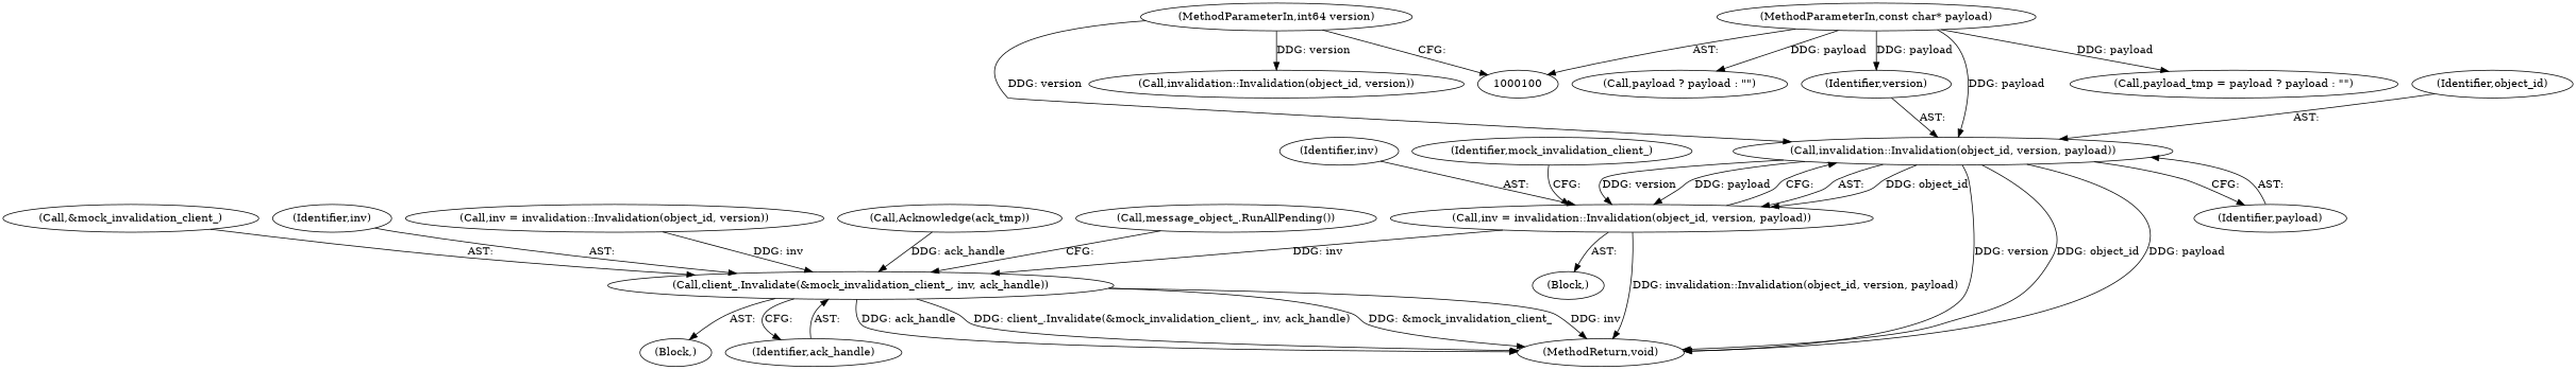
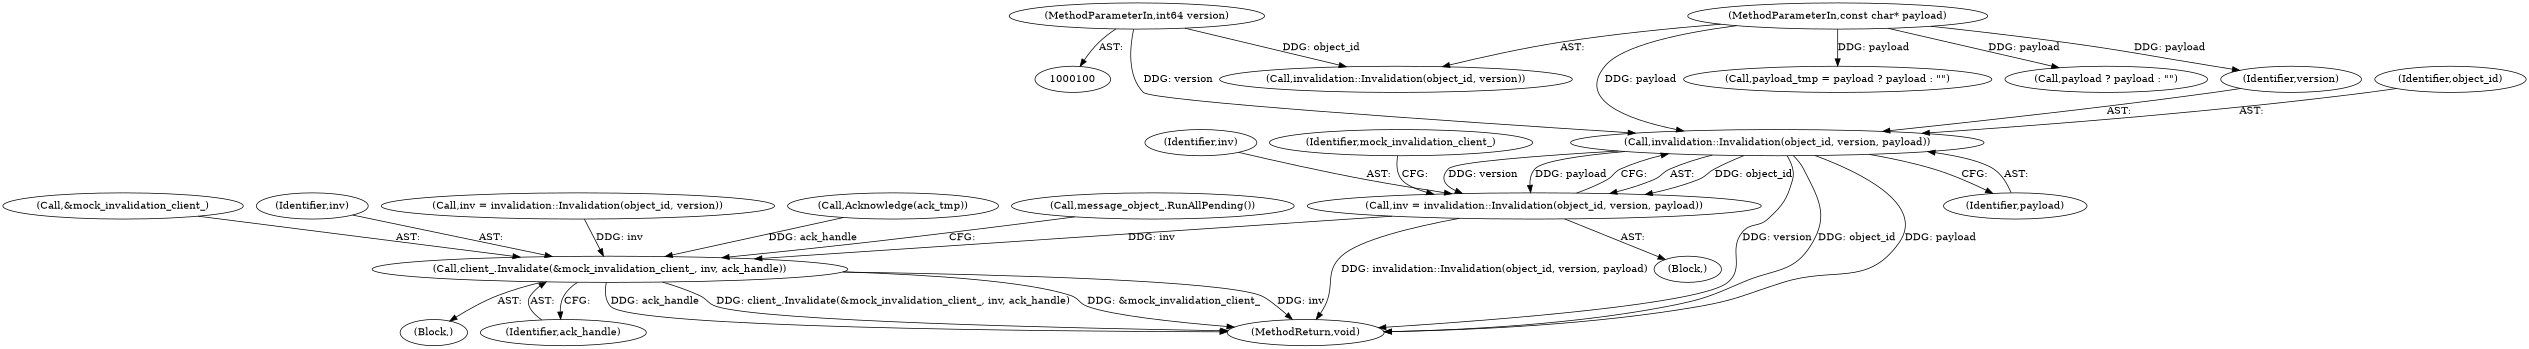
  digraph {
    n1 [label="(Call,invalidation::Invalidation(object_id, version, payload))"]
    n2 [label="(Call,inv = invalidation::Invalidation(object_id, version, payload))"]
    n3 [label="(MethodReturn,void)"]
    n4 [label="(Identifier,payload)"]
    n5 [label="(Call,client_.Invalidate(&mock_invalidation_client_, inv, ack_handle))"]
    n6 [label="(Block,)"]
    n7 [label="(MethodParameterIn,int64 version)"]
    n8 [label="(Call,invalidation::Invalidation(object_id, version))"]
    1000100
    n10 [label="(MethodParameterIn,const char* payload)"]
    n11 [label="(Call,payload_tmp = payload ? payload : \"\")"]
    n12 [label="(Call,payload ? payload : \"\")"]
    n13 [label="(Identifier,version)"]
    n14 [label="(Block,)"]
    n15 [label="(Identifier,ack_handle)"]
    n16 [label="(Call,&mock_invalidation_client_)"]
    n17 [label="(Identifier,inv)"]
    n18 [label="(Call,inv = invalidation::Invalidation(object_id, version))"]
    n19 [label="(Call,Acknowledge(ack_tmp))"]
    n20 [label="(Call,message_object_.RunAllPending())"]
    n21 [label="(Identifier,inv)"]
    n22 [label="(Identifier,object_id)"]
    n23 [label="(Identifier,mock_invalidation_client_)"]
    n1 -> n2 [label="AST: "]
    n1 -> n2 [label="DDG: object_id"]
    n1 -> n2 [label="DDG: version"]
    n1 -> n2 [label="DDG: payload"]
    n1 -> n3 [label="DDG: version"]
    n1 -> n3 [label="DDG: object_id"]
    n1 -> n3 [label="DDG: payload"]
    n1 -> n4 [label="CFG: "]
    n2 -> n1 [label="CFG: "]
    n2 -> n3 [label="DDG: invalidation::Invalidation(object_id, version, payload)"]
    n2 -> n5 [label="DDG: inv"]
    n2 -> n6 [label="AST: "]
    n4 -> n1 [label="AST: "]
    n5 -> n3 [label="DDG: ack_handle"]
    n5 -> n3 [label="DDG: client_.Invalidate(&mock_invalidation_client_, inv, ack_handle)"]
    n5 -> n3 [label="DDG: &mock_invalidation_client_"]
    n5 -> n3 [label="DDG: inv"]
    n5 -> n14 [label="AST: "]
    n5 -> n15 [label="CFG: "]
    n7 -> n1 [label="DDG: version"]
-   n7 -> n8 [label="DDG: version"]
-   n7 -> 1000100 [label="CFG: "]
+   n7 -> n8 [label="DDG: object_id"]
+   n7 -> 1000100 [label="AST: "]
    n10 -> n1 [label="DDG: payload"]
-   n10 -> 1000100 [label="AST: "]
+   n10 -> n8 [label="AST: "]
    n10 -> n11 [label="DDG: payload"]
    n10 -> n12 [label="DDG: payload"]
    n10 -> n13 [label="DDG: payload"]
    n13 -> n1 [label="AST: "]
    n15 -> n5 [label="AST: "]
    n16 -> n5 [label="AST: "]
    n17 -> n5 [label="AST: "]
    n18 -> n5 [label="DDG: inv"]
    n19 -> n5 [label="DDG: ack_handle"]
    n20 -> n5 [label="CFG: "]
    n21 -> n2 [label="AST: "]
    n22 -> n1 [label="AST: "]
    n23 -> n2 [label="CFG: "]
  }
